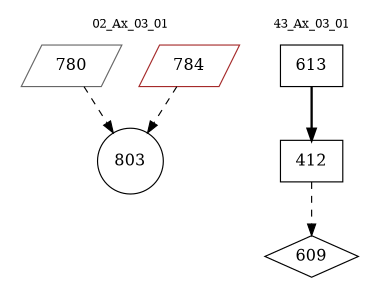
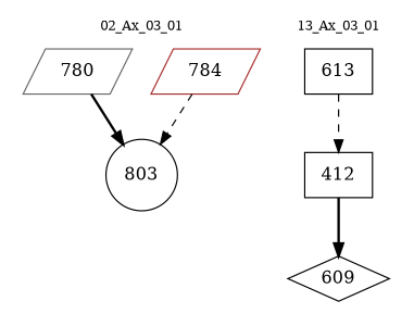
  digraph {
    node [color=black shape=parallelogram]
    edge [color=black style=dashed]
    n1 [color=brown label=784]
    n2 [color=gray40 label=780]
    n3 [label=803 shape=circle]
    n4 [label=613 shape=box]
    n5 [label=412 shape=box]
    n6 [label=609 shape=diamond]
    subgraph cluster_1 {
      color=white
      fontsize=10
      label="02_Ax_03_01"
      n1
      n2
      n3
    }
    subgraph cluster_2 {
      color=white
      fontsize=10
-     label="43_Ax_03_01"
+     label="13_Ax_03_01"
      n4
      n5
      n6
    }
    n1 -> n3
-   n2 -> n3
-   n4 -> n5 [style=bold]
-   n5 -> n6
+   n2 -> n3 [style=bold]
+   n4 -> n5
+   n5 -> n6 [style=bold]
  }
